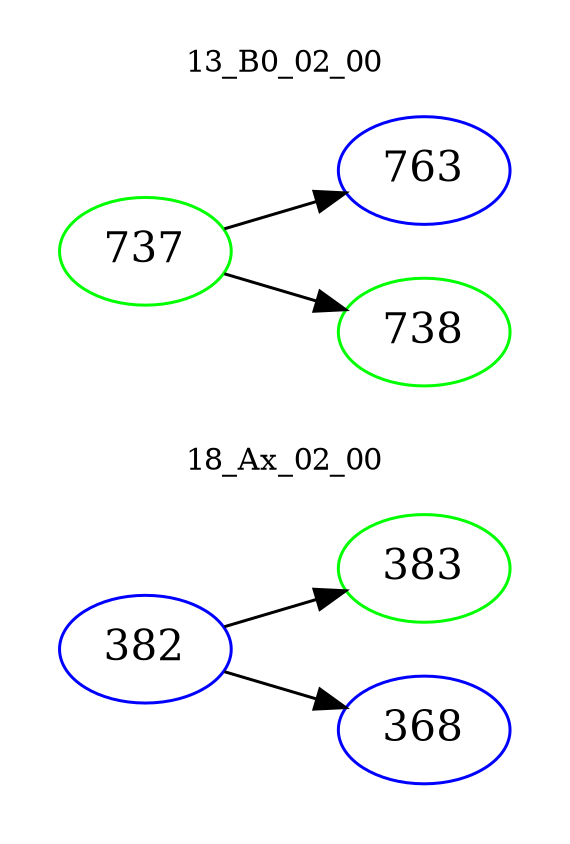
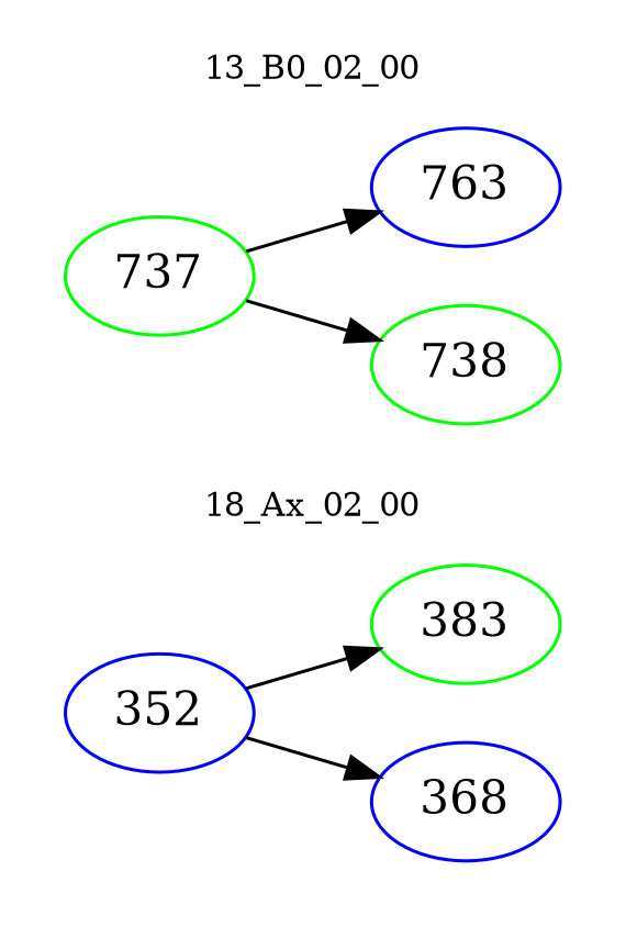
  digraph {
    rankdir=LR
    node [color=blue]
    edge [color=black]
-   n1 [label=382]
+   n1 [label=352]
    n2 [label=368]
    n3 [color=green label=383]
    n4 [color=green label=737]
    n5 [color=green label=738]
    n6 [label=763]
    subgraph cluster_1 {
      color=white
      fontsize=10
      label="18_Ax_02_00"
      n1
      n2
      n3
    }
    subgraph cluster_2 {
      color=white
      fontsize=10
      label="13_B0_02_00"
      n4
      n5
      n6
    }
    n1 -> n2
    n1 -> n3
    n4 -> n5
    n4 -> n6
  }
